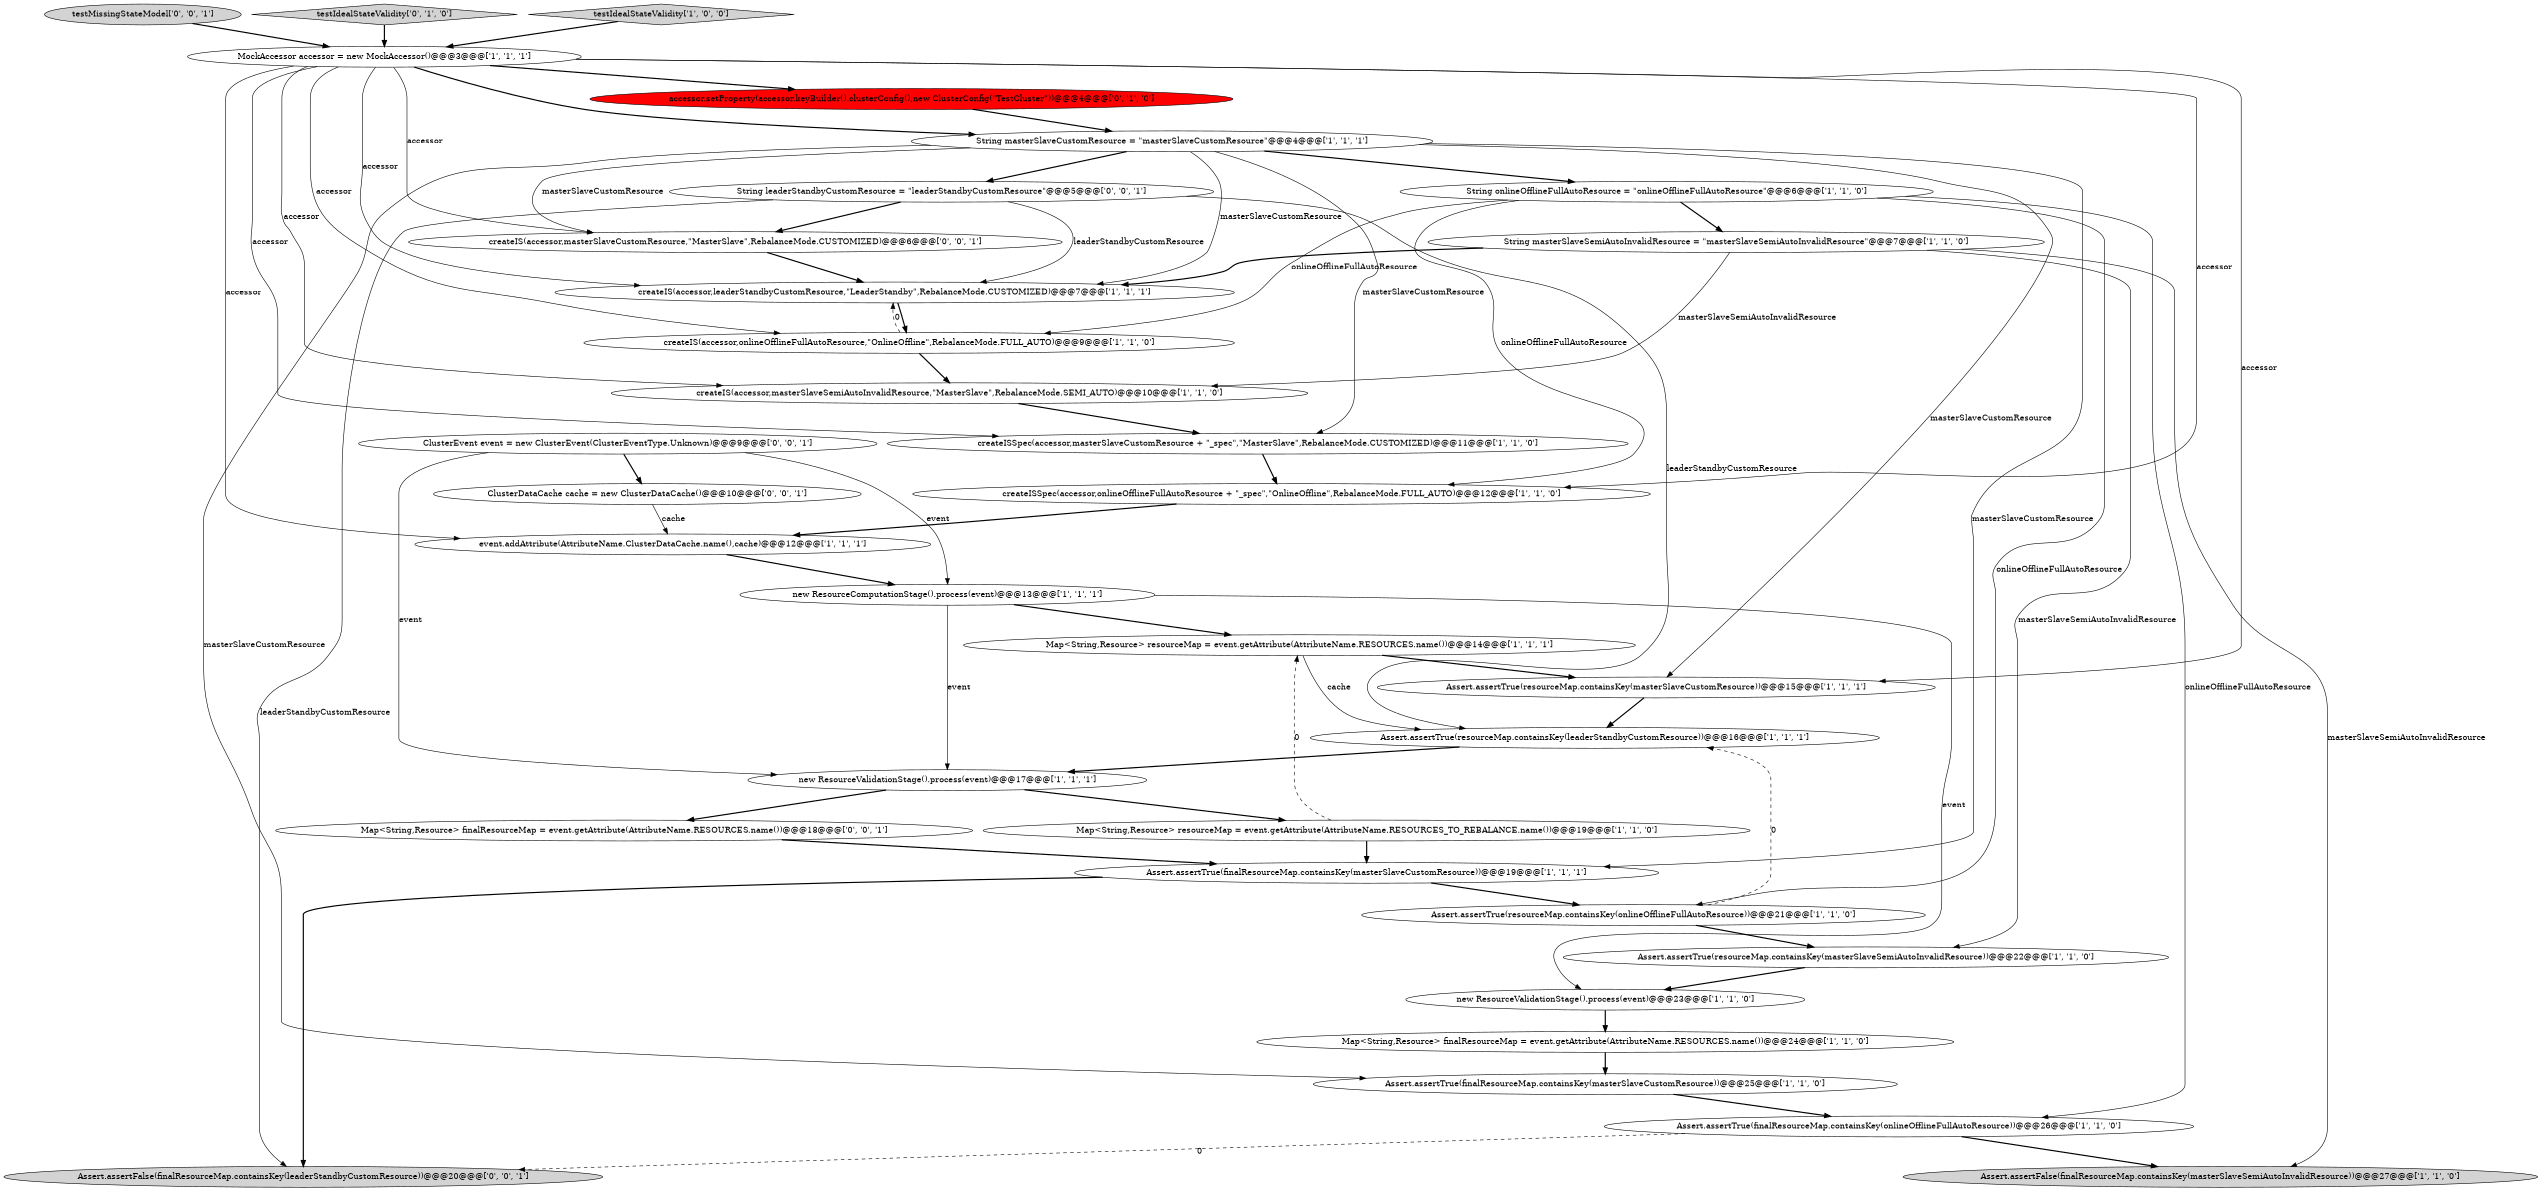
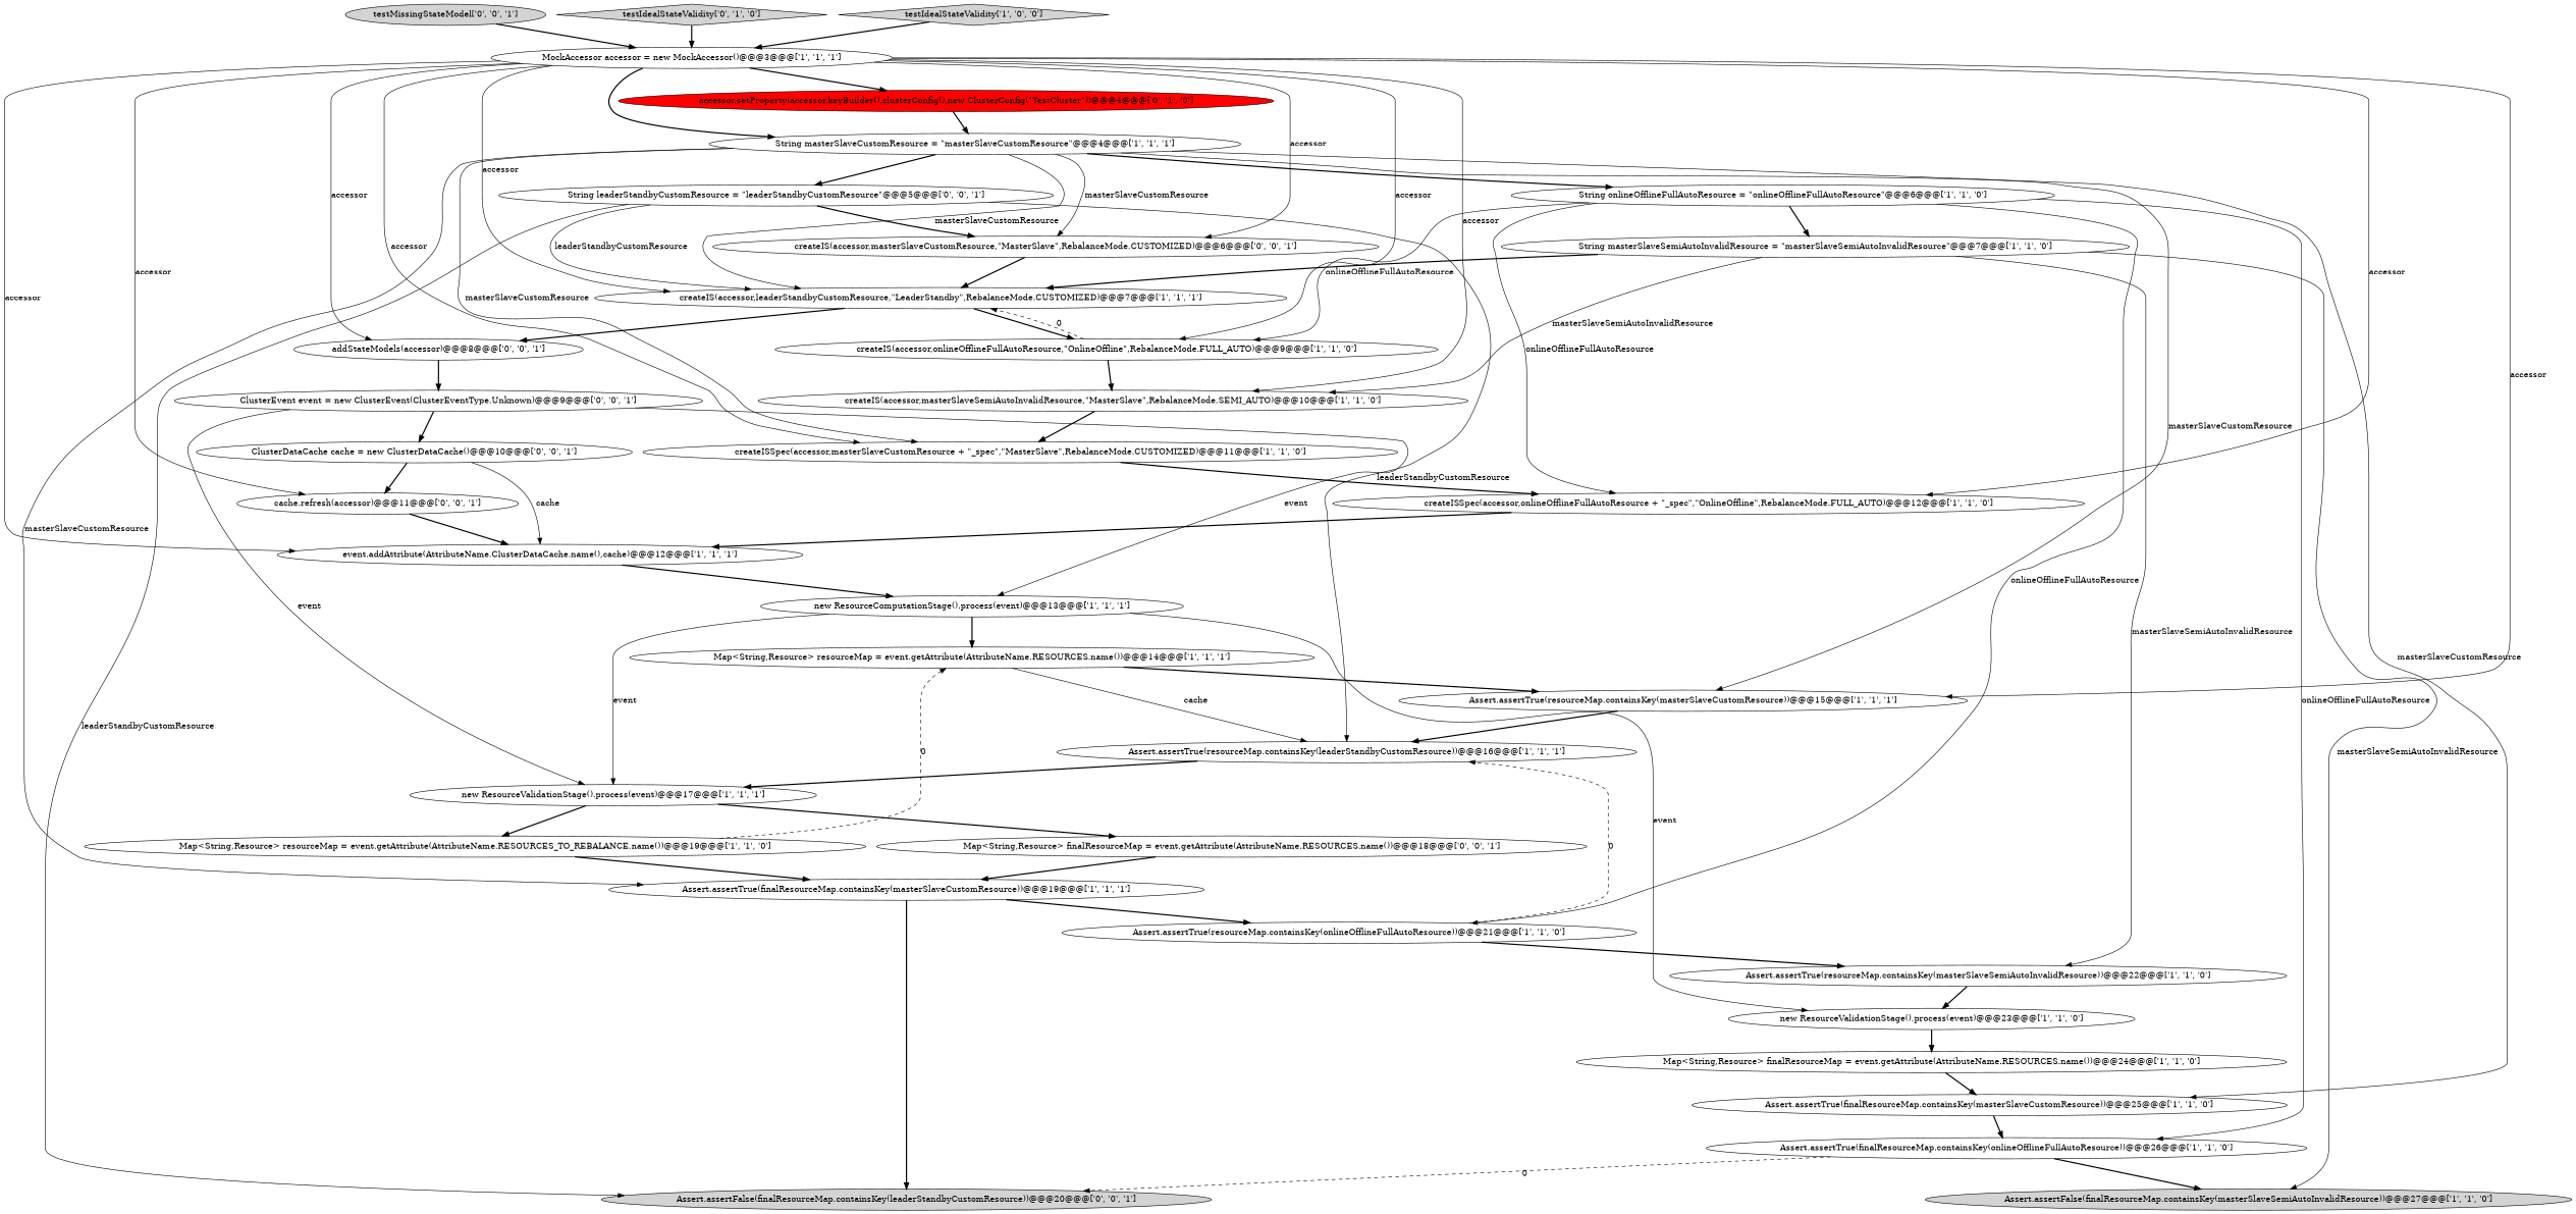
  digraph {
    node [fillcolor=white shape=ellipse style=filled]
    edge [style=bold]
    n1 [label="ClusterDataCache cache = new ClusterDataCache()@@@10@@@['0', '0', '1']"]
+   n2 [label="cache.refresh(accessor)@@@11@@@['0', '0', '1']"]
    n3 [label="event.addAttribute(AttributeName.ClusterDataCache.name(),cache)@@@12@@@['1', '1', '1']"]
    n4 [label="new ResourceComputationStage().process(event)@@@13@@@['1', '1', '1']"]
    n5 [fillcolor=lightgray label="testMissingStateModel['0', '0', '1']"]
    n6 [label="MockAccessor accessor = new MockAccessor()@@@3@@@['1', '1', '1']"]
    n7 [label="createISSpec(accessor,masterSlaveCustomResource + \"_spec\",\"MasterSlave\",RebalanceMode.CUSTOMIZED)@@@11@@@['1', '1', '0']"]
    n8 [label="createISSpec(accessor,onlineOfflineFullAutoResource + \"_spec\",\"OnlineOffline\",RebalanceMode.FULL_AUTO)@@@12@@@['1', '1', '0']"]
    n9 [label="Assert.assertTrue(resourceMap.containsKey(masterSlaveCustomResource))@@@15@@@['1', '1', '1']"]
    n10 [label="createIS(accessor,leaderStandbyCustomResource,\"LeaderStandby\",RebalanceMode.CUSTOMIZED)@@@7@@@['1', '1', '1']"]
+   n11 [label="addStateModels(accessor)@@@8@@@['0', '0', '1']"]
    n12 [label="createIS(accessor,onlineOfflineFullAutoResource,\"OnlineOffline\",RebalanceMode.FULL_AUTO)@@@9@@@['1', '1', '0']"]
    n13 [label="String masterSlaveCustomResource = \"masterSlaveCustomResource\"@@@4@@@['1', '1', '1']"]
    n14 [label="createIS(accessor,masterSlaveSemiAutoInvalidResource,\"MasterSlave\",RebalanceMode.SEMI_AUTO)@@@10@@@['1', '1', '0']"]
    n15 [fillcolor=red label="accessor.setProperty(accessor.keyBuilder().clusterConfig(),new ClusterConfig(\"TestCluster\"))@@@4@@@['0', '1', '0']"]
    n16 [label="createIS(accessor,masterSlaveCustomResource,\"MasterSlave\",RebalanceMode.CUSTOMIZED)@@@6@@@['0', '0', '1']"]
    n17 [fillcolor=lightgray label="Assert.assertFalse(finalResourceMap.containsKey(masterSlaveSemiAutoInvalidResource))@@@27@@@['1', '1', '0']"]
    n18 [label="Map<String,Resource> resourceMap = event.getAttribute(AttributeName.RESOURCES.name())@@@14@@@['1', '1', '1']"]
    n19 [label="Assert.assertTrue(resourceMap.containsKey(leaderStandbyCustomResource))@@@16@@@['1', '1', '1']"]
    n20 [label="new ResourceValidationStage().process(event)@@@17@@@['1', '1', '1']"]
    n21 [label="new ResourceValidationStage().process(event)@@@23@@@['1', '1', '0']"]
    n22 [label="Map<String,Resource> finalResourceMap = event.getAttribute(AttributeName.RESOURCES.name())@@@24@@@['1', '1', '0']"]
    n23 [label="Assert.assertTrue(finalResourceMap.containsKey(masterSlaveCustomResource))@@@25@@@['1', '1', '0']"]
    n24 [label="Assert.assertTrue(finalResourceMap.containsKey(onlineOfflineFullAutoResource))@@@26@@@['1', '1', '0']"]
    n25 [fillcolor=lightgray label="Assert.assertFalse(finalResourceMap.containsKey(leaderStandbyCustomResource))@@@20@@@['0', '0', '1']"]
    n26 [fillcolor=lightgray label="testIdealStateValidity['0', '1', '0']" shape=diamond]
    n27 [label="Map<String,Resource> resourceMap = event.getAttribute(AttributeName.RESOURCES_TO_REBALANCE.name())@@@19@@@['1', '1', '0']"]
    n28 [label="Assert.assertTrue(finalResourceMap.containsKey(masterSlaveCustomResource))@@@19@@@['1', '1', '1']"]
    n29 [label="Assert.assertTrue(resourceMap.containsKey(onlineOfflineFullAutoResource))@@@21@@@['1', '1', '0']"]
    n30 [label="ClusterEvent event = new ClusterEvent(ClusterEventType.Unknown)@@@9@@@['0', '0', '1']"]
    n31 [label="Map<String,Resource> finalResourceMap = event.getAttribute(AttributeName.RESOURCES.name())@@@18@@@['0', '0', '1']"]
    n32 [fillcolor=lightgray label="testIdealStateValidity['1', '0', '0']" shape=diamond]
    n33 [label="String onlineOfflineFullAutoResource = \"onlineOfflineFullAutoResource\"@@@6@@@['1', '1', '0']"]
    n34 [label="String leaderStandbyCustomResource = \"leaderStandbyCustomResource\"@@@5@@@['0', '0', '1']"]
    n35 [label="String masterSlaveSemiAutoInvalidResource = \"masterSlaveSemiAutoInvalidResource\"@@@7@@@['1', '1', '0']"]
    n36 [label="Assert.assertTrue(resourceMap.containsKey(masterSlaveSemiAutoInvalidResource))@@@22@@@['1', '1', '0']"]
+   n1 -> n2
    n1 -> n3 [label=cache style=solid]
+   n2 -> n3
    n3 -> n4
    n4 -> n18
    n4 -> n20 [label=event style=solid]
    n4 -> n21 [label=event style=solid]
    n5 -> n6
+   n6 -> n2 [label=accessor style=solid]
    n6 -> n3 [label=accessor style=solid]
    n6 -> n7 [label=accessor style=solid]
    n6 -> n8 [label=accessor style=solid]
    n6 -> n9 [label=accessor style=solid]
    n6 -> n10 [label=accessor style=solid]
+   n6 -> n11 [label=accessor style=solid]
    n6 -> n12 [label=accessor style=solid]
    n6 -> n13
    n6 -> n14 [label=accessor style=solid]
    n6 -> n15
    n6 -> n16 [label=accessor style=solid]
    n7 -> n8
    n8 -> n3
    n9 -> n19
+   n10 -> n11
    n10 -> n12
+   n11 -> n30
    n12 -> n10 [label=0 style=dashed]
    n12 -> n14
    n13 -> n7 [label=masterSlaveCustomResource style=solid]
    n13 -> n9 [label=masterSlaveCustomResource style=solid]
    n13 -> n10 [label=masterSlaveCustomResource style=solid]
    n13 -> n16 [label=masterSlaveCustomResource style=solid]
    n13 -> n23 [label=masterSlaveCustomResource style=solid]
    n13 -> n28 [label=masterSlaveCustomResource style=solid]
    n13 -> n33
    n13 -> n34
    n14 -> n7
    n15 -> n13
    n16 -> n10
    n18 -> n9
    n18 -> n19 [label=cache style=solid]
    n19 -> n20
    n20 -> n27
    n20 -> n31
    n21 -> n22
    n22 -> n23
    n23 -> n24
    n24 -> n17
    n24 -> n25 [label=0 style=dashed]
    n26 -> n6
    n27 -> n18 [label=0 style=dashed]
    n27 -> n28
    n28 -> n25
    n28 -> n29
    n29 -> n19 [label=0 style=dashed]
    n29 -> n36
    n30 -> n1
    n30 -> n4 [label=event style=solid]
    n30 -> n20 [label=event style=solid]
    n31 -> n28
    n32 -> n6
    n33 -> n8 [label=onlineOfflineFullAutoResource style=solid]
    n33 -> n12 [label=onlineOfflineFullAutoResource style=solid]
    n33 -> n24 [label=onlineOfflineFullAutoResource style=solid]
    n33 -> n29 [label=onlineOfflineFullAutoResource style=solid]
    n33 -> n35
    n34 -> n10 [label=leaderStandbyCustomResource style=solid]
    n34 -> n16
    n34 -> n19 [label=leaderStandbyCustomResource style=solid]
    n34 -> n25 [label=leaderStandbyCustomResource style=solid]
    n35 -> n10
    n35 -> n14 [label=masterSlaveSemiAutoInvalidResource style=solid]
    n35 -> n17 [label=masterSlaveSemiAutoInvalidResource style=solid]
    n35 -> n36 [label=masterSlaveSemiAutoInvalidResource style=solid]
    n36 -> n21
  }
